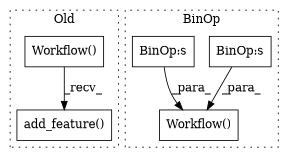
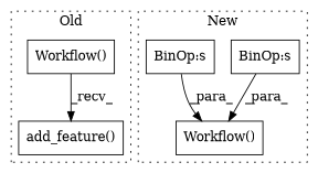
  digraph {
    node [a=75 shape=box]
    n1 [l="22,1" label="add_feature()" s="2709,2749"]
    n2 [l=79 label="Workflow()" s=2625]
    n3 [l="13,1" label="Workflow()" s="2728,2766"]
    n4 [a=82 l=4 label="BinOp:s" s=2691]
    n5 [a=82 l=24 label="BinOp:s" s=2631]
    subgraph cluster_1 {
      label=Old
      style=dotted
      n1
      n2
    }
    subgraph cluster_2 {
-     label=BinOp
+     label=New
      style=dotted
      n3
      n4
      n5
    }
    n2 -> n1 [label=_recv_]
    n4 -> n3 [label=_para_]
    n5 -> n3 [label=_para_]
  }
